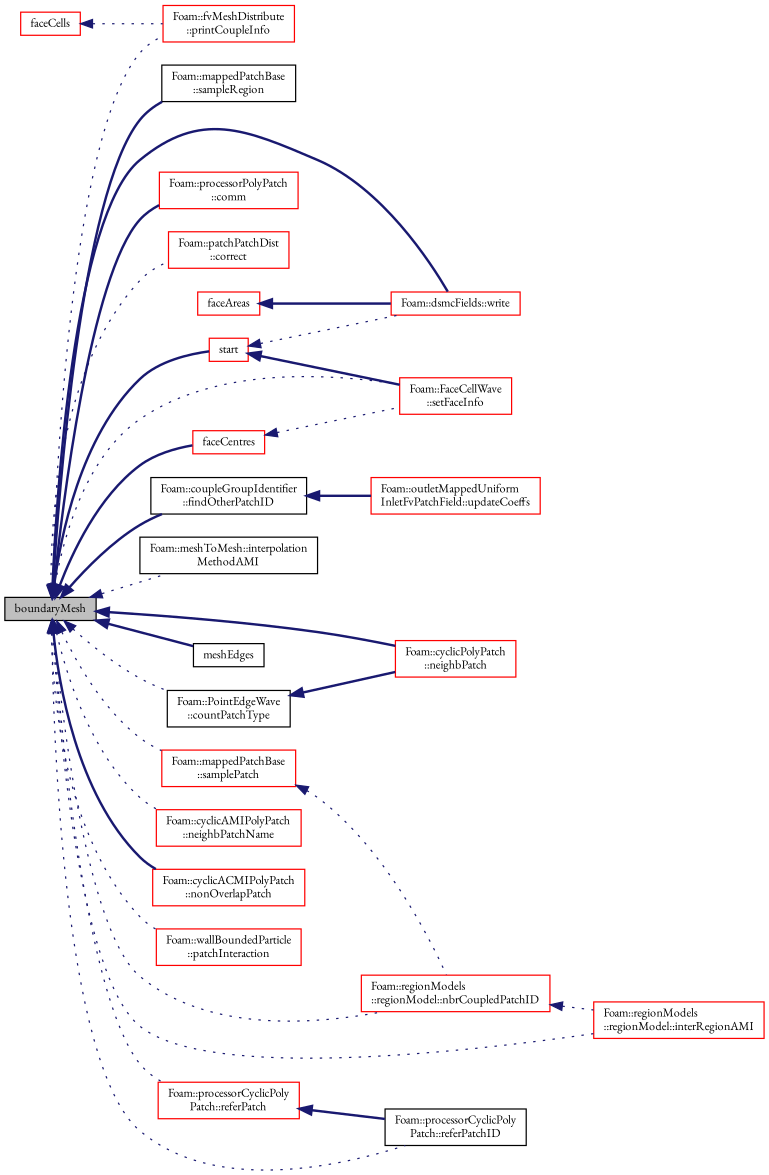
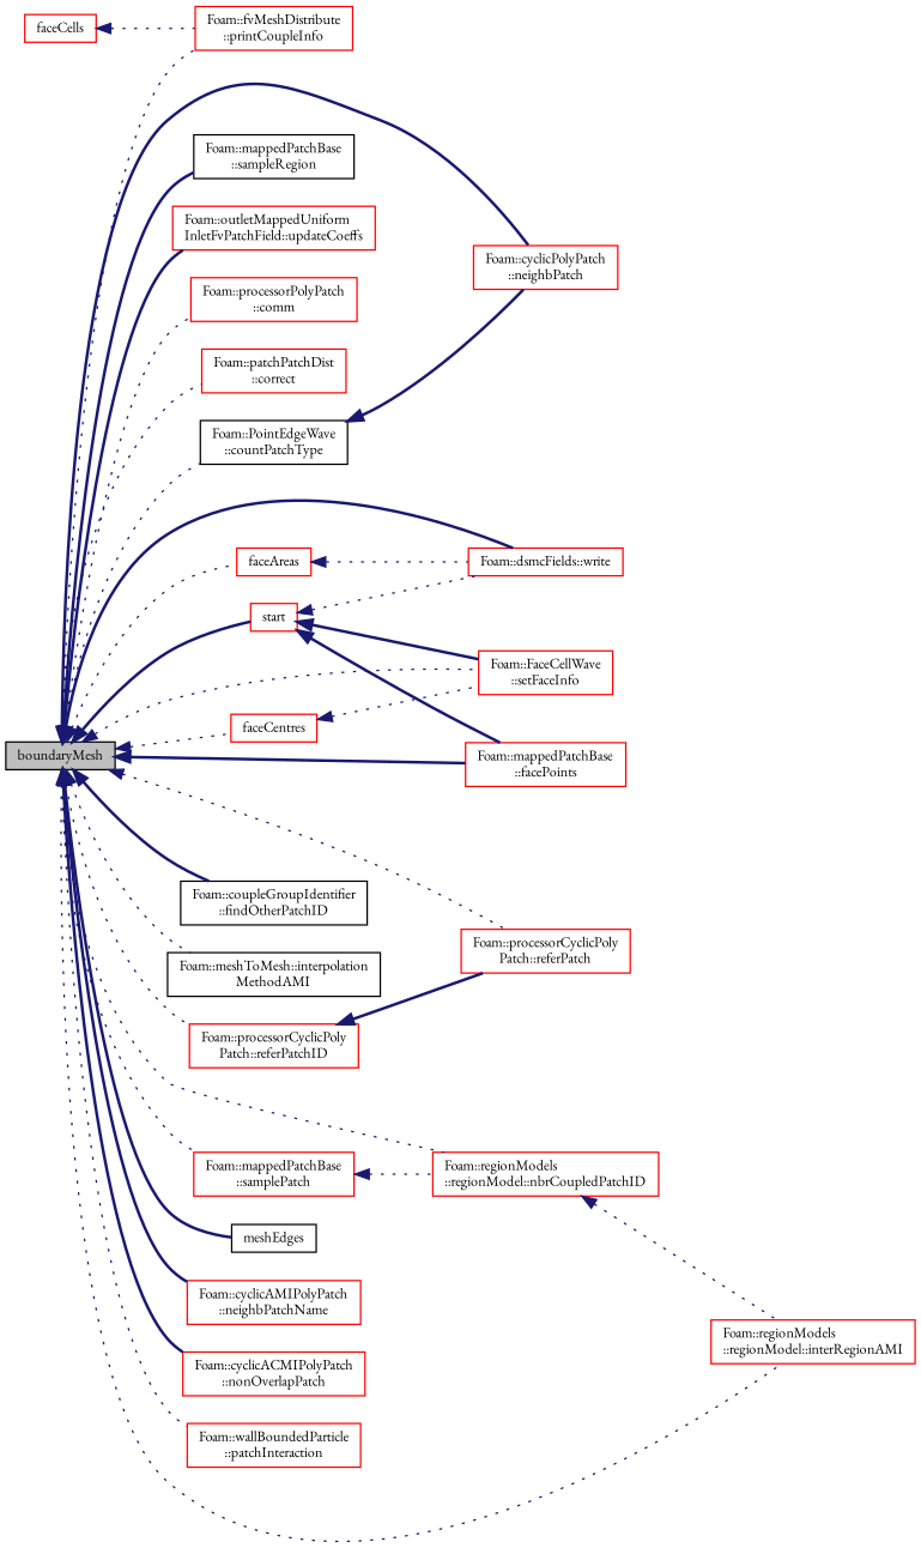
  digraph {
    fontname="EB Garamond"
    rankdir=LR
    node [color=red fontname="EB Garamond" fontsize=10 shape=record]
    edge [color=midnightblue dir=back fontname="EB Garamond" fontsize=10 labelfontname=FreeSans labelfontsize=10 style=dotted]
    n1 [color=black fillcolor=grey75 fontcolor=black height=0.2 label=boundaryMesh style=filled width=0.4]
    n2 [height=0.2 label="Foam::processorPolyPatch\l::comm" width=0.4]
    n3 [height=0.2 label="Foam::patchPatchDist\l::correct" width=0.4]
    n4 [color=black height=0.2 label="Foam::PointEdgeWave\l::countPatchType" width=0.4]
    n5 [height=0.2 label=faceAreas width=0.4]
    n6 [height=0.2 label="Foam::dsmcFields::write" width=0.4]
    n7 [height=0.2 label="Foam::fvMeshDistribute\l::printCoupleInfo" width=0.4]
    n8 [height=0.2 label=faceCentres width=0.4]
    n9 [height=0.2 label="Foam::FaceCellWave\l::setFaceInfo" width=0.4]
+   n10 [height=0.2 label="Foam::mappedPatchBase\l::facePoints" width=0.4]
    n11 [color=black height=0.2 label="Foam::coupleGroupIdentifier\l::findOtherPatchID" width=0.4]
    n12 [color=black height=0.2 label="Foam::meshToMesh::interpolation\lMethodAMI" width=0.4]
    n13 [height=0.2 label="Foam::regionModels\l::regionModel::interRegionAMI" width=0.4]
    n14 [color=black height=0.2 label=meshEdges width=0.4]
    n15 [height=0.2 label="Foam::regionModels\l::regionModel::nbrCoupledPatchID" width=0.4]
    n16 [height=0.2 label="Foam::cyclicPolyPatch\l::neighbPatch" width=0.4]
    n17 [height=0.2 label="Foam::cyclicAMIPolyPatch\l::neighbPatchName" width=0.4]
    n18 [height=0.2 label="Foam::cyclicACMIPolyPatch\l::nonOverlapPatch" width=0.4]
    n19 [height=0.2 label="Foam::wallBoundedParticle\l::patchInteraction" width=0.4]
    n20 [height=0.2 label="Foam::processorCyclicPoly\lPatch::referPatch" width=0.4]
-   n21 [color=black height=0.2 label="Foam::processorCyclicPoly\lPatch::referPatchID" width=0.4]
+   n21 [height=0.2 label="Foam::processorCyclicPoly\lPatch::referPatchID" width=0.4]
    n22 [height=0.2 label="Foam::mappedPatchBase\l::samplePatch" width=0.4]
    n23 [color=black height=0.2 label="Foam::mappedPatchBase\l::sampleRegion" width=0.4]
    n24 [height=0.2 label=start width=0.4]
    n25 [height=0.2 label="Foam::outletMappedUniform\lInletFvPatchField::updateCoeffs" width=0.4]
    n26 [height=0.2 label=faceCells width=0.4]
-   n1 -> n2 [style=bold]
+   n1 -> n2
    n1 -> n3
    n1 -> n4
+   n1 -> n5
    n1 -> n6 [style=bold]
    n1 -> n7
-   n1 -> n8 [style=bold]
+   n1 -> n8
    n1 -> n9
+   n1 -> n10 [style=bold]
    n1 -> n11 [style=bold]
    n1 -> n12
    n1 -> n13
    n1 -> n14 [style=bold]
    n1 -> n15
    n1 -> n16 [style=bold]
-   n1 -> n17
+   n1 -> n17 [style=bold]
    n1 -> n18 [style=bold]
    n1 -> n19
    n1 -> n20
    n1 -> n21
    n1 -> n22
    n1 -> n23 [style=bold]
    n1 -> n24 [style=bold]
-   n11 -> n25 [style=bold]
+   n1 -> n25 [style=bold]
    n4 -> n16 [style=bold]
-   n5 -> n6 [style=bold]
+   n5 -> n6
    n8 -> n9
    n15 -> n13
-   n20 -> n21 [style=bold]
+   n21 -> n20 [style=bold]
    n22 -> n15
    n24 -> n6
    n24 -> n9 [style=bold]
+   n24 -> n10 [style=bold]
    n26 -> n7
  }
